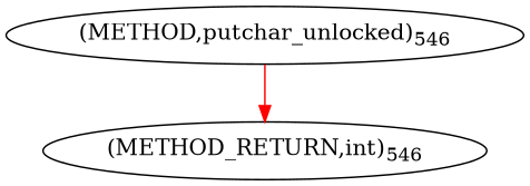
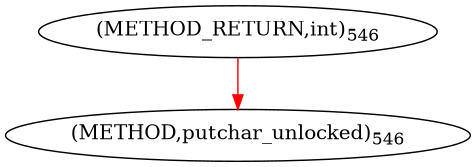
  digraph {
    n1 [label=<(METHOD,putchar_unlocked)<SUB>546</SUB>>]
    n2 [label=<(METHOD_RETURN,int)<SUB>546</SUB>>]
-   n1 -> n2 [color=red arrowhead=normal]
+   n2 -> n1 [color=red arrowhead=normal]
  }
